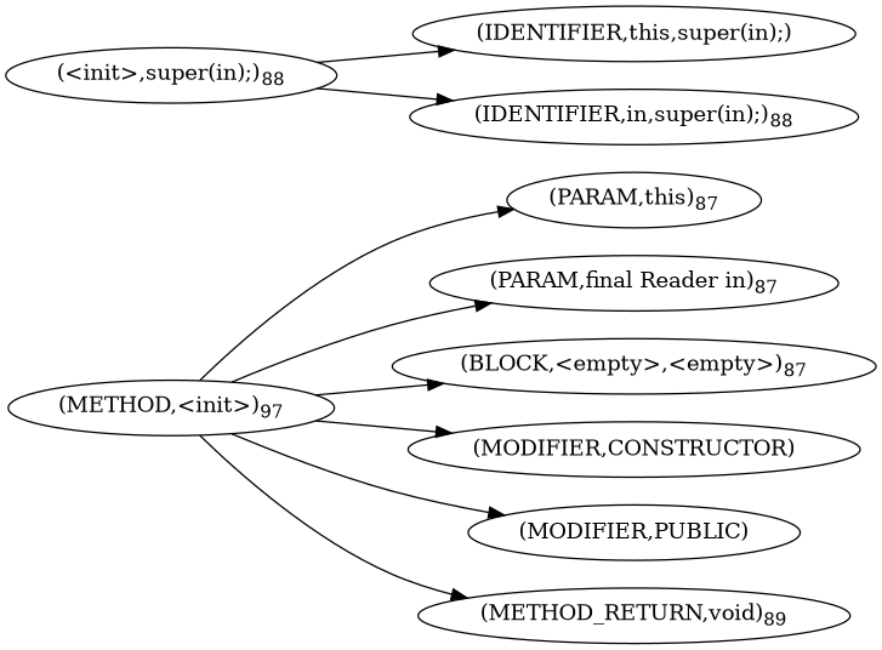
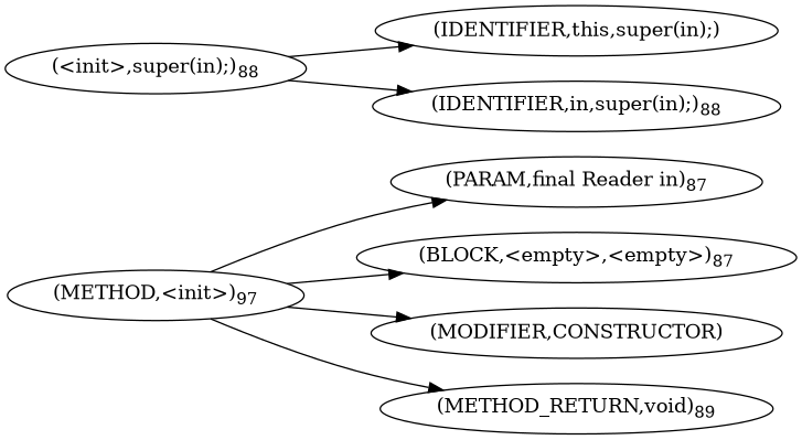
  digraph {
    rankdir=LR
    n1 [label=<(METHOD,&lt;init&gt;)<SUB>97</SUB>>]
-   n2 [label=<(PARAM,this)<SUB>87</SUB>>]
    n3 [label=<(PARAM,final Reader in)<SUB>87</SUB>>]
    n4 [label=<(BLOCK,&lt;empty&gt;,&lt;empty&gt;)<SUB>87</SUB>>]
    n5 [label=<(MODIFIER,CONSTRUCTOR)>]
-   n6 [label=<(MODIFIER,PUBLIC)>]
    n7 [label=<(METHOD_RETURN,void)<SUB>89</SUB>>]
    n8 [label=<(&lt;init&gt;,super(in);)<SUB>88</SUB>>]
    n9 [label=<(IDENTIFIER,this,super(in);)>]
    n10 [label=<(IDENTIFIER,in,super(in);)<SUB>88</SUB>>]
-   n1 -> n2
    n1 -> n3
    n1 -> n4
    n1 -> n5
-   n1 -> n6
    n1 -> n7
    n8 -> n9
    n8 -> n10
  }
